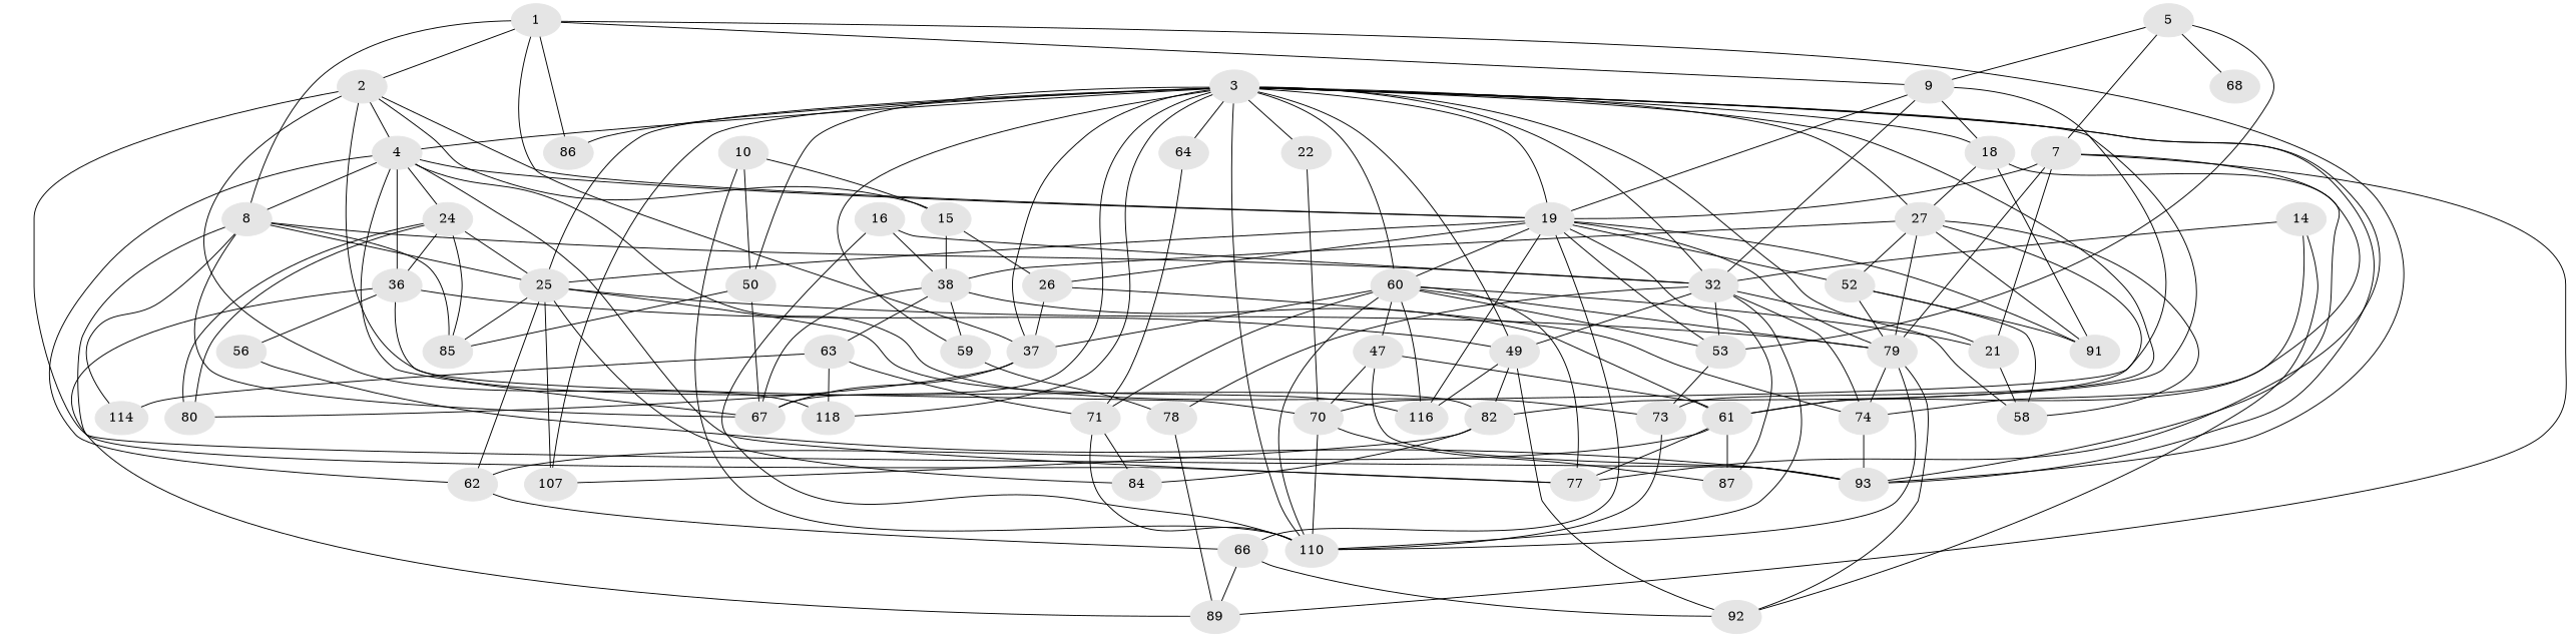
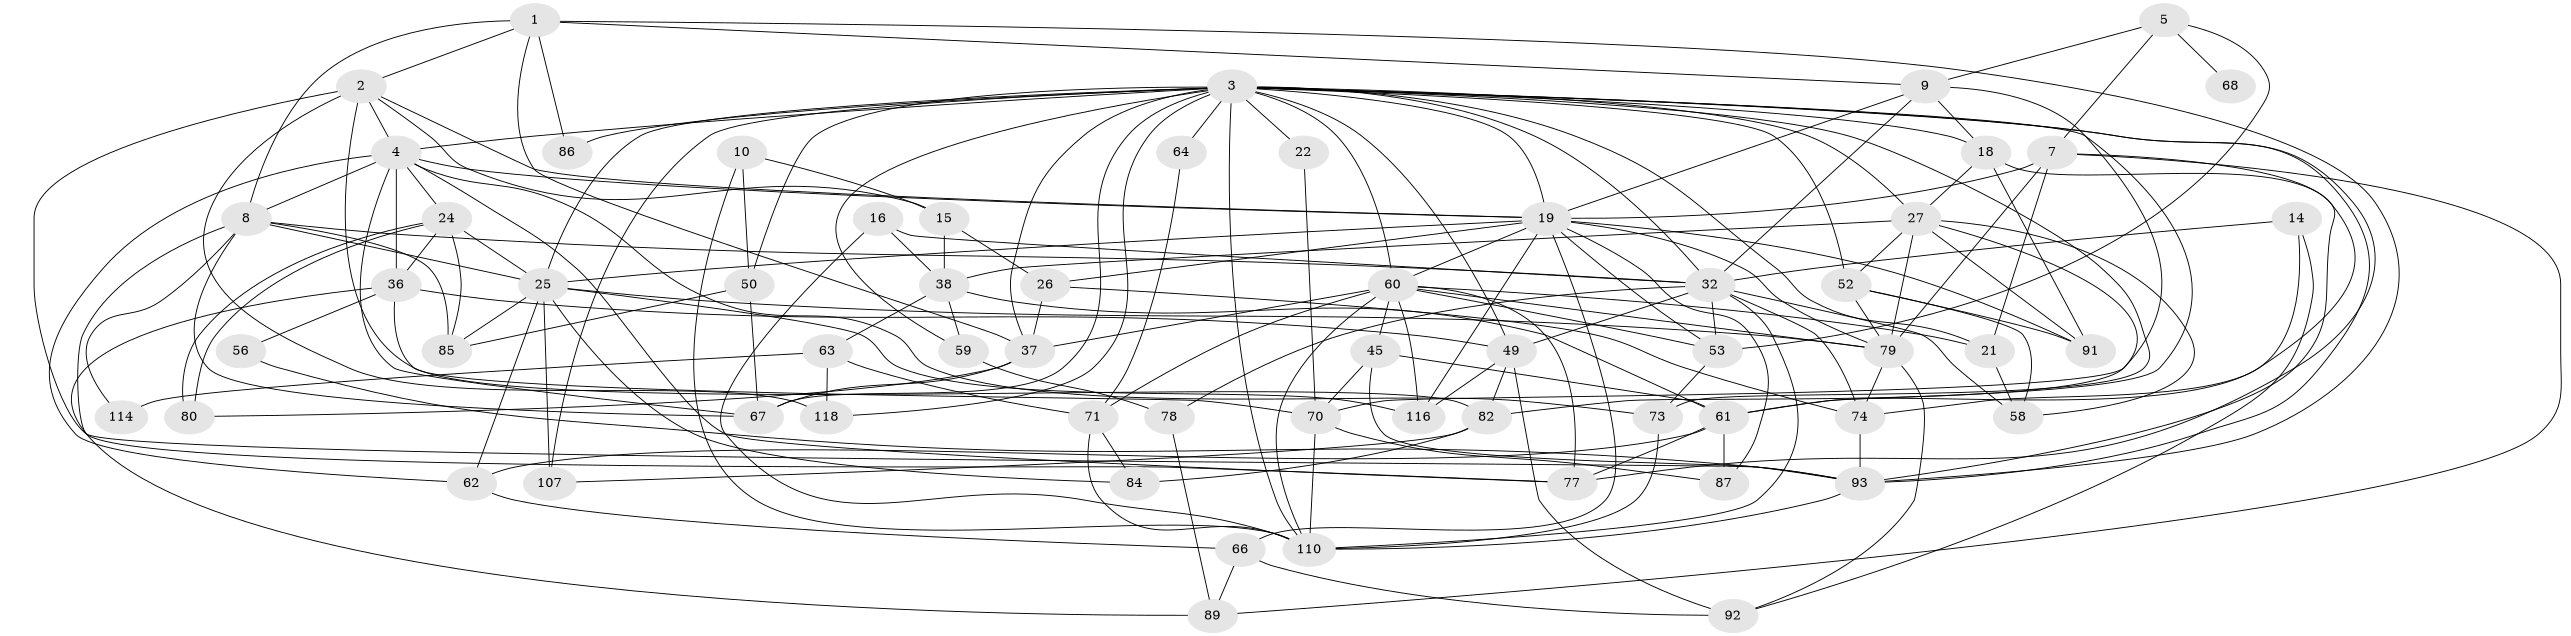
  graph {
    fontname="DejaVu Serif"
    node [color=gray90 fontname="DejaVu Serif" style=filled]
    edge [fontname="DejaVu Serif"]
    1 [super="+44+28"]
    2 [super="+34+12"]
    8 [super="+103"]
    9 [super="+97+17"]
    37 [super="+75"]
    86
    93 [super="+113"]
    4 [super="+48+6"]
    15 [super="+60"]
    19 [super="+125+81"]
    82 [super="+100"]
    118
    25 [super="+102+57+69"]
    32 [super="+39+51"]
    67
    77 [super="+108"]
    85
    114
    18 [super="+106"]
    70
    80
    110
    73 [super="+120"]
    24 [super="+47"]
    36 [super="+99"]
    62
    26 [super="+42"]
    38 [super="+40+88"]
    n29 [label=60 super="+43+117"]
    53
    n31 [label=79 super="+123+79"]
    91
    52 [super="+115"]
    66
    87
    116
    107
    84
    3 [super="+11+76"]
    21 [super="+98"]
    22
    27 [super="+95"]
    49 [super="+112"]
    50
    59
    61 [super="+96"]
    64
-   45 [super="+122" label=47]
+   45 [super="+122"]
    71
    58
    74 [super="+90"]
    78
    92 [super="+124"]
    89 [super="+105"]
    56
    7 [super="+55"]
    5
    68
    10 [super="+13"]
    14 [super="+46"]
    63 [super="+65"]
    16
    1 -- 2
    1 -- 8
    1 -- 9
    1 -- 37
    1 -- 86
    1 -- 93
    2 -- 93
    2 -- 4
    2 -- 15
    2 -- 19
    2 -- 82
    2 -- 118 [weight=2]
    8 -- 25
    8 -- 32
    8 -- 67
    8 -- 77
    8 -- 85
    8 -- 114
    9 -- 19
    9 -- 32
    9 -- 18
    9 -- 70
    37 -- 67
    37 -- 80
-   n31 -- 110
+   93 -- 110
    4 -- 8
    4 -- 19 [weight=2]
    4 -- 67
    4 -- 77
    4 -- 73
    4 -- 24
    4 -- 36 [weight=2]
    4 -- 62
    15 -- 26
    15 -- 38
    19 -- 25
    19 -- 26 [weight=2]
    19 -- n29
    19 -- 53
    19 -- n31
    19 -- 91
-   19 -- 52
+   3 -- 52
    19 -- 66
    19 -- 87
    19 -- 116
    82 -- 107
    82 -- 84
    25 -- 85
    25 -- 62
    25 -- n31
    25 -- 116
    25 -- 107
    25 -- 84
    32 -- 110
    32 -- 53
    32 -- 49
    32 -- 58
    32 -- 74
    32 -- 78
    18 -- 93
    18 -- 91
    18 -- 27
    70 -- 110
    70 -- 87
    73 -- 110
    24 -- 25
    24 -- 85
    24 -- 80
    24 -- 80
    24 -- 36
    36 -- 70
    36 -- 49
    36 -- 89
    36 -- 56
    62 -- 66
    26 -- 37
    26 -- 74
-   38 -- 67
    38 -- 59
    38 -- 61
    38 -- 63
    n29 -- 37
    n29 -- 77
    n29 -- 110
    n29 -- 53
    n29 -- n31
    n29 -- 116
    n29 -- 21
    n29 -- 45 [weight=2]
    n29 -- 71
    53 -- 73
    n31 -- 74
    n31 -- 92
    52 -- n31
    52 -- 91
    52 -- 58
    66 -- 92
    66 -- 89
    3 -- 37 [weight=4]
    3 -- 86
    3 -- 93
    3 -- 4
    3 -- 19 [weight=2]
    3 -- 118
    3 -- 25 [weight=2]
    3 -- 32
    3 -- 67
    3 -- 77
    3 -- 18
    3 -- 110
    3 -- 73
    3 -- n29
    3 -- 107
    3 -- 21
    3 -- 22
    3 -- 27
    3 -- 49
    3 -- 50
    3 -- 59
    3 -- 61
    3 -- 64
    21 -- 58
    22 -- 70
    27 -- 82
    27 -- 38
    27 -- n31
    27 -- 91
    27 -- 52
    27 -- 58
    49 -- 82
    49 -- 116
    49 -- 92
    50 -- 67
    50 -- 85
    59 -- 78
    61 -- 77
    61 -- 62
    61 -- 87
    64 -- 71
    45 -- 93
    45 -- 70
    45 -- 61
    71 -- 110
    71 -- 84
    74 -- 93
    78 -- 89
    56 -- 93
    7 -- 19
    7 -- n31
    7 -- 21 [weight=2]
    7 -- 61
    7 -- 89
    5 -- 9
    5 -- 53
    5 -- 7
    5 -- 68
    10 -- 15
    10 -- 110
    10 -- 50
    14 -- 32 [weight=4]
    14 -- 74
    14 -- 92
    63 -- 118
    63 -- 114
    63 -- 71 [weight=2]
    16 -- 32
    16 -- 110
    16 -- 38
  }
